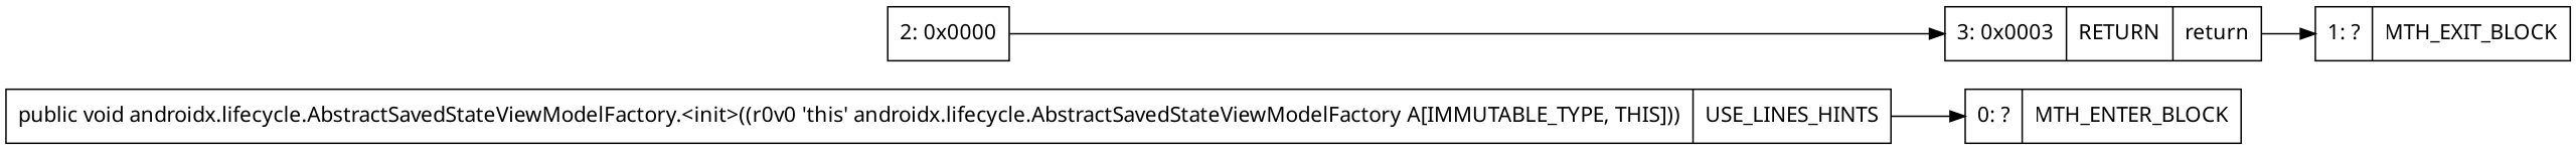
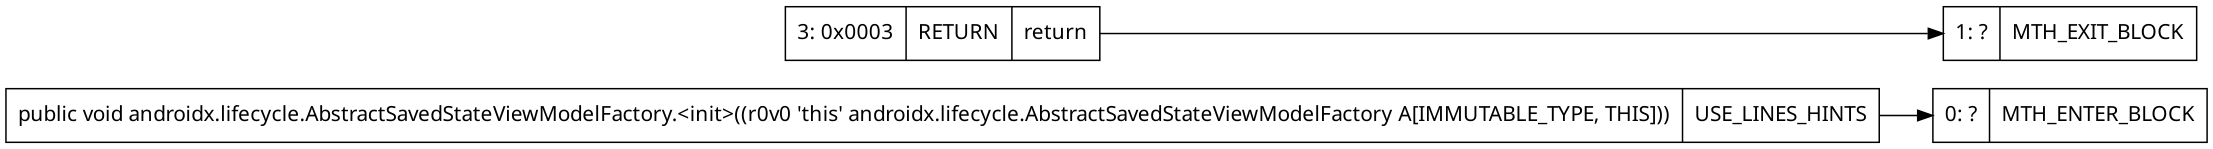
  digraph {
    fontname="Noto Sans"
    rankdir=LR
    node [fontname="Noto Sans" shape=record]
    edge [fontname="Noto Sans"]
    n1 [label="{0\:\ ?|MTH_ENTER_BLOCK\l}"]
-   n2 [label="{2\:\ 0x0000}"]
    n3 [label="{3\:\ 0x0003|RETURN\l|return\l}"]
    n4 [label="{1\:\ ?|MTH_EXIT_BLOCK\l}"]
    n5 [label="{public void androidx.lifecycle.AbstractSavedStateViewModelFactory.\<init\>((r0v0 'this' androidx.lifecycle.AbstractSavedStateViewModelFactory A[IMMUTABLE_TYPE, THIS]))  | USE_LINES_HINTS\l}"]
-   n2 -> n3
    n3 -> n4
    n5 -> n1
  }
